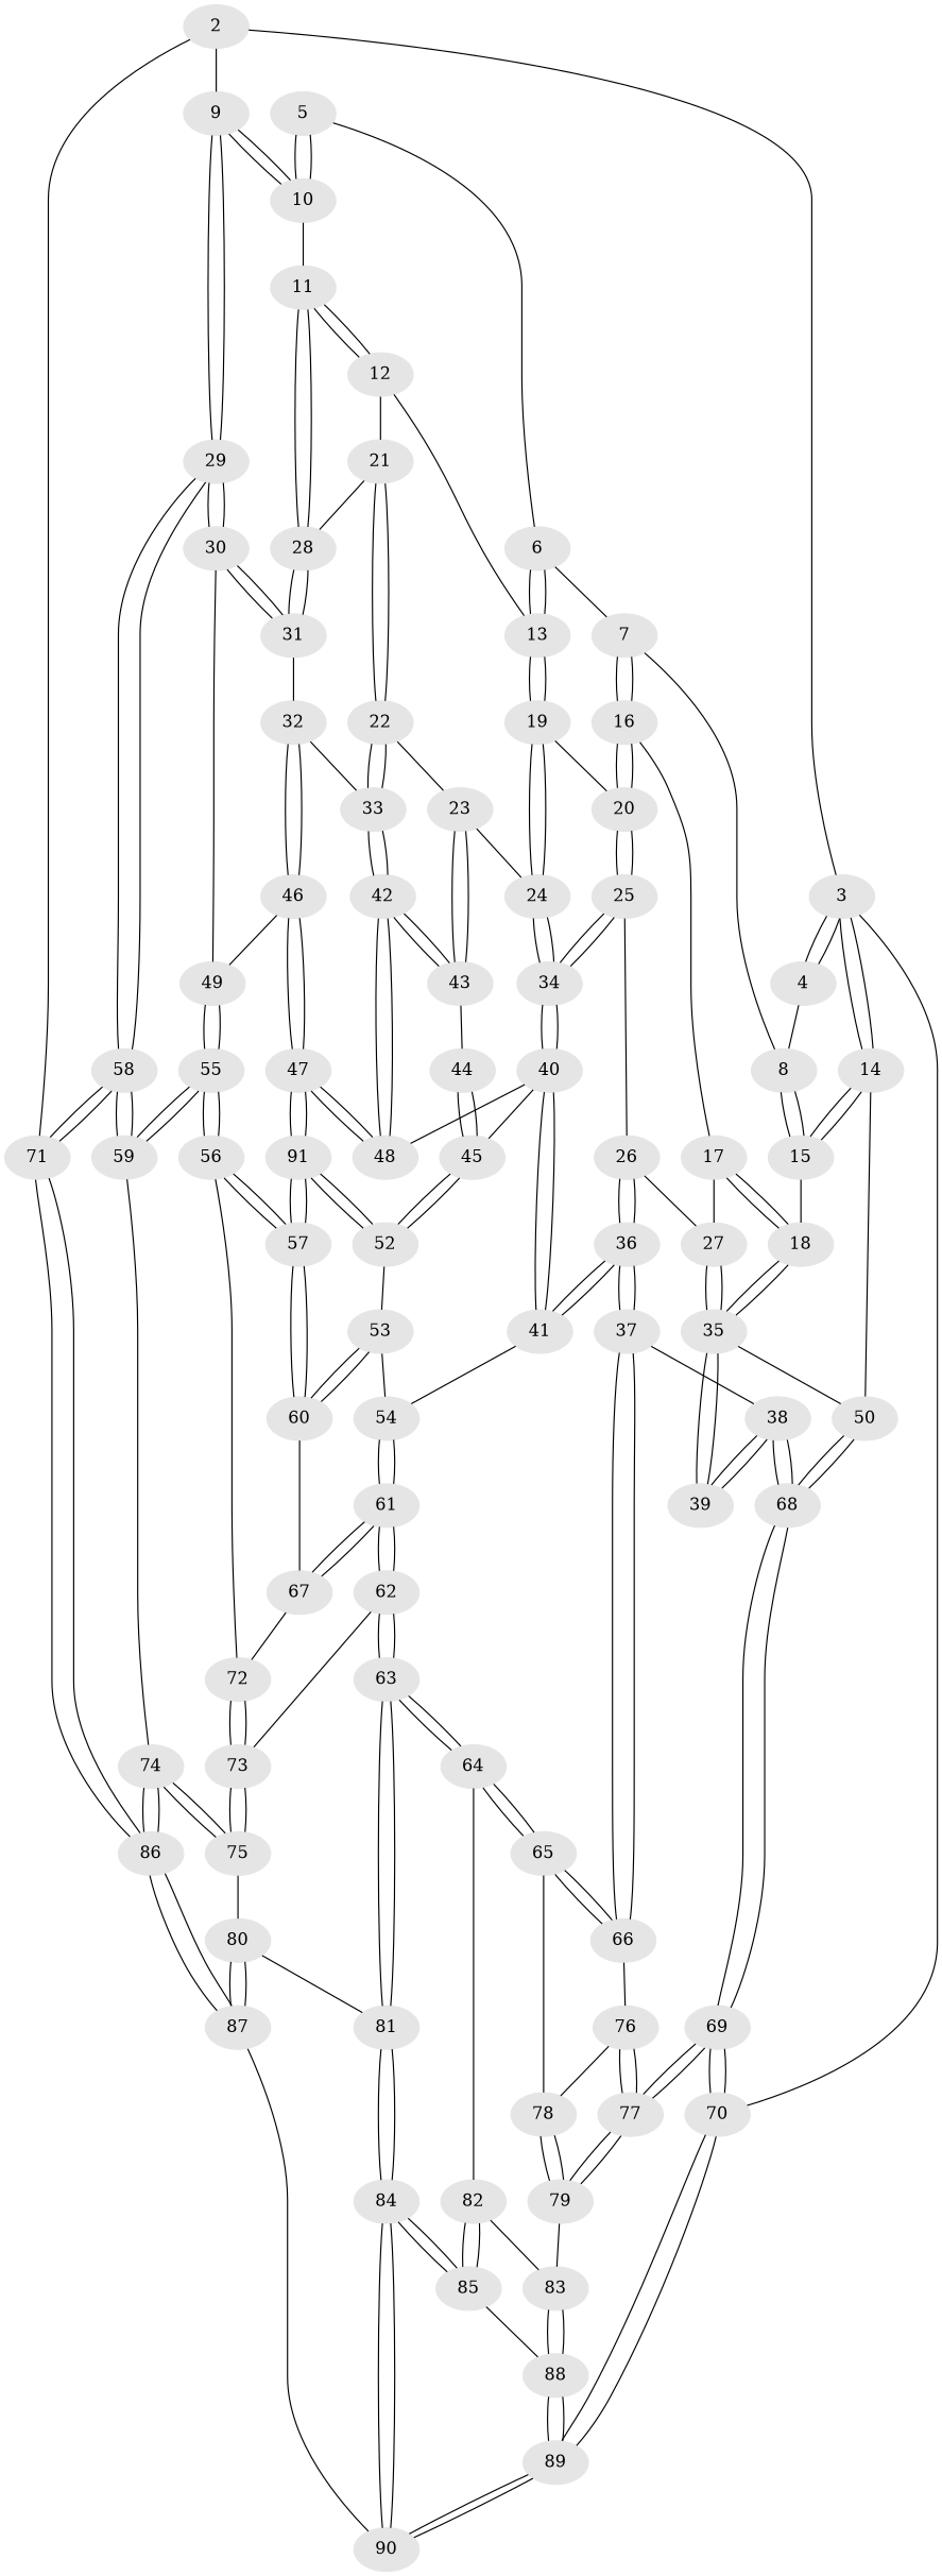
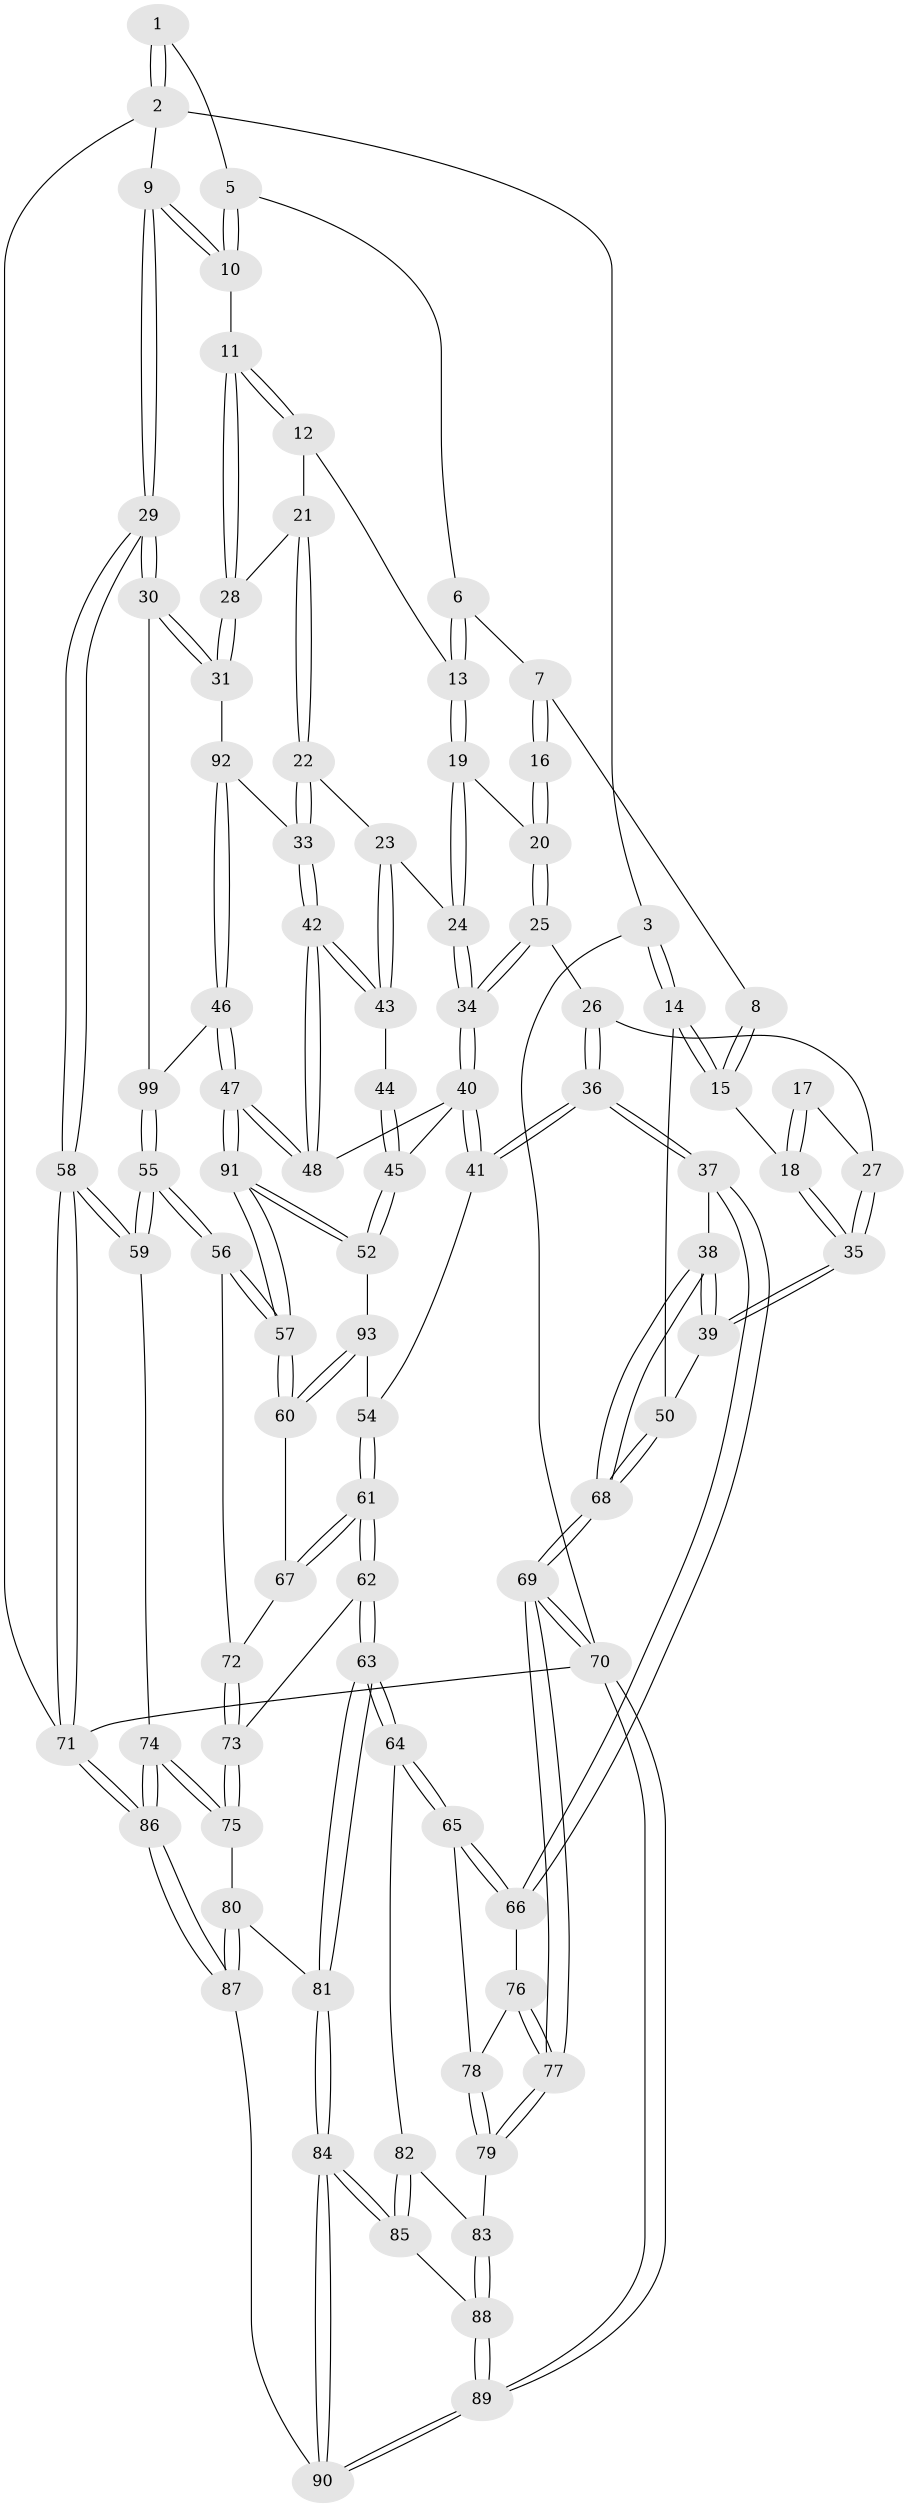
  graph {
    node [color=gray90 style=filled]
+   1
    2
    5
    3
    9
    71
    6
    10
-   4
    14
    70
    29
    86
    8
    15
    50
    89
    7
    13
    11
    16
    19
    17
    20
    18
    30
    58
    12
    28
    21
    31
    22
    24
    68
    35
    27
    25
    39
    34
    26
    23
    33
    43
    42
    44
    40
    36
    37
    41
-   32
-   49
+   32 [label=92]
+   49 [label=99]
    59
    55
    46
    47
    48
    45
    38
    66
    54
    76
    69
    52
    61
-   53
+   53 [label=93]
    n66 [label=91]
    57
    56
    60
    67
    62
    72
    74
    73
    75
    63
    64
    81
    65
    82
    84
    78
    83
    85
    79
    77
    90
    87
    80
    88
+   1 -- 2
+   1 -- 2
+   1 -- 5
    2 -- 3
    2 -- 9
    2 -- 71
    5 -- 6
    5 -- 10
    5 -- 10
-   3 -- 4
-   3 -- 4
    3 -- 14
    3 -- 14
    3 -- 70
    9 -- 10
    9 -- 10
    9 -- 29
    9 -- 29
    71 -- 86
    71 -- 86
    6 -- 7
    6 -- 13
    6 -- 13
    10 -- 11
-   4 -- 8
    14 -- 15
    14 -- 15
    14 -- 50
+   70 -- 71
    70 -- 89
    70 -- 89
    29 -- 30
    29 -- 30
    29 -- 58
    29 -- 58
    86 -- 87
    86 -- 87
    8 -- 15
    8 -- 15
    15 -- 18
    50 -- 68
    50 -- 68
    89 -- 90
    89 -- 90
    7 -- 8
    7 -- 16
    7 -- 16
    13 -- 19
    13 -- 19
    11 -- 12
    11 -- 12
    11 -- 28
    11 -- 28
-   16 -- 17
    16 -- 20
    16 -- 20
    19 -- 20
    19 -- 24
    19 -- 24
    17 -- 18
    17 -- 18
    17 -- 27
    20 -- 25
    20 -- 25
    18 -- 35
    18 -- 35
    30 -- 31
    30 -- 31
    30 -- 49
    58 -- 71
    58 -- 71
    58 -- 59
    58 -- 59
    12 -- 13
    12 -- 21
    28 -- 31
    28 -- 31
    21 -- 28
    21 -- 22
    21 -- 22
    31 -- 32
    22 -- 23
    22 -- 33
    22 -- 33
    24 -- 34
    24 -- 34
    68 -- 69
    68 -- 69
    35 -- 39
    35 -- 39
    27 -- 35
    27 -- 35
    25 -- 34
    25 -- 34
    25 -- 26
-   35 -- 50
+   39 -- 50
    34 -- 40
    34 -- 40
    26 -- 27
    26 -- 36
    26 -- 36
    23 -- 24
    23 -- 43
    23 -- 43
    33 -- 42
    33 -- 42
    43 -- 44
    42 -- 43
    42 -- 43
    42 -- 48
    42 -- 48
    44 -- 45
    44 -- 45
    40 -- 41
    40 -- 41
    40 -- 48
    40 -- 45
    36 -- 37
    36 -- 37
    36 -- 41
    36 -- 41
    37 -- 38
    37 -- 66
    37 -- 66
    41 -- 54
    32 -- 33
    32 -- 46
    32 -- 46
    49 -- 55
    49 -- 55
    59 -- 74
    55 -- 59
    55 -- 59
    55 -- 56
    55 -- 56
    46 -- 49
    46 -- 47
    46 -- 47
    47 -- 48
    47 -- 48
    47 -- n66
    47 -- n66
    45 -- 52
    45 -- 52
    38 -- 68
    38 -- 68
    38 -- 39
    38 -- 39
    66 -- 76
    54 -- 61
    54 -- 61
    76 -- 78
    76 -- 77
    76 -- 77
    69 -- 70
    69 -- 70
    69 -- 77
    69 -- 77
    52 -- 53
    61 -- 67
    61 -- 67
    61 -- 62
    61 -- 62
    53 -- 54
    53 -- 60
    53 -- 60
    n66 -- 52
    n66 -- 52
    n66 -- 57
    n66 -- 57
    57 -- 60
    57 -- 60
    56 -- 57
    56 -- 57
    56 -- 72
    60 -- 67
    67 -- 72
    62 -- 73
    62 -- 63
    62 -- 63
    72 -- 73
    72 -- 73
    74 -- 86
    74 -- 86
    74 -- 75
    74 -- 75
    73 -- 75
    73 -- 75
    75 -- 80
    63 -- 64
    63 -- 64
    63 -- 81
    63 -- 81
    64 -- 65
    64 -- 65
    64 -- 82
    81 -- 84
    81 -- 84
    65 -- 66
    65 -- 66
    65 -- 78
    82 -- 83
    82 -- 85
    82 -- 85
    84 -- 85
    84 -- 85
    84 -- 90
    84 -- 90
    78 -- 79
    78 -- 79
    83 -- 88
    83 -- 88
    85 -- 88
    79 -- 83
    77 -- 79
    77 -- 79
    87 -- 90
    80 -- 81
    80 -- 87
    80 -- 87
    88 -- 89
    88 -- 89
  }
